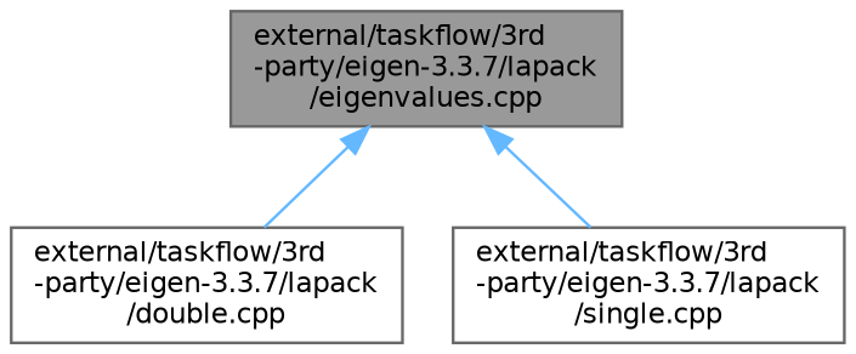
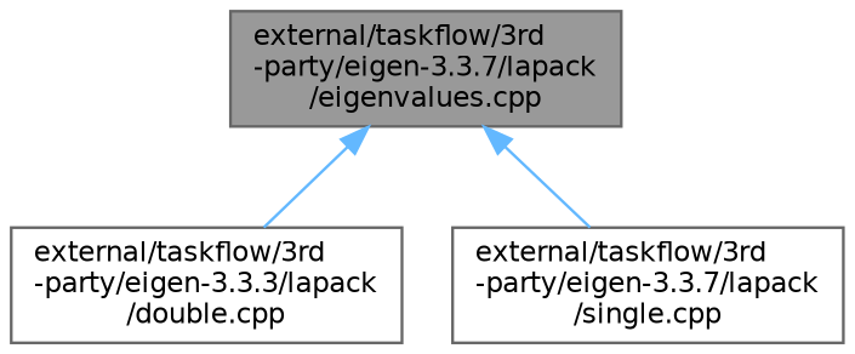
  digraph {
    node [color=grey40 fillcolor=white fontname=Helvetica fontsize=10 shape=box style=filled]
    edge [color=steelblue1 dir=back fontname=Helvetica fontsize=10 labelfontname=Helvetica labelfontsize=10 style=solid]
    n1 [color=gray40 fillcolor=grey60 fontcolor=black height=0.2 label="external/taskflow/3rd\l-party/eigen-3.3.7/lapack\l/eigenvalues.cpp" width=0.4]
-   n2 [height=0.2 label="external/taskflow/3rd\l-party/eigen-3.3.7/lapack\l/double.cpp" width=0.4]
+   n2 [height=0.2 label="external/taskflow/3rd\l-party/eigen-3.3.3/lapack\l/double.cpp" width=0.4]
    n3 [height=0.2 label="external/taskflow/3rd\l-party/eigen-3.3.7/lapack\l/single.cpp" width=0.4]
    n1 -> n2
    n1 -> n3
  }
